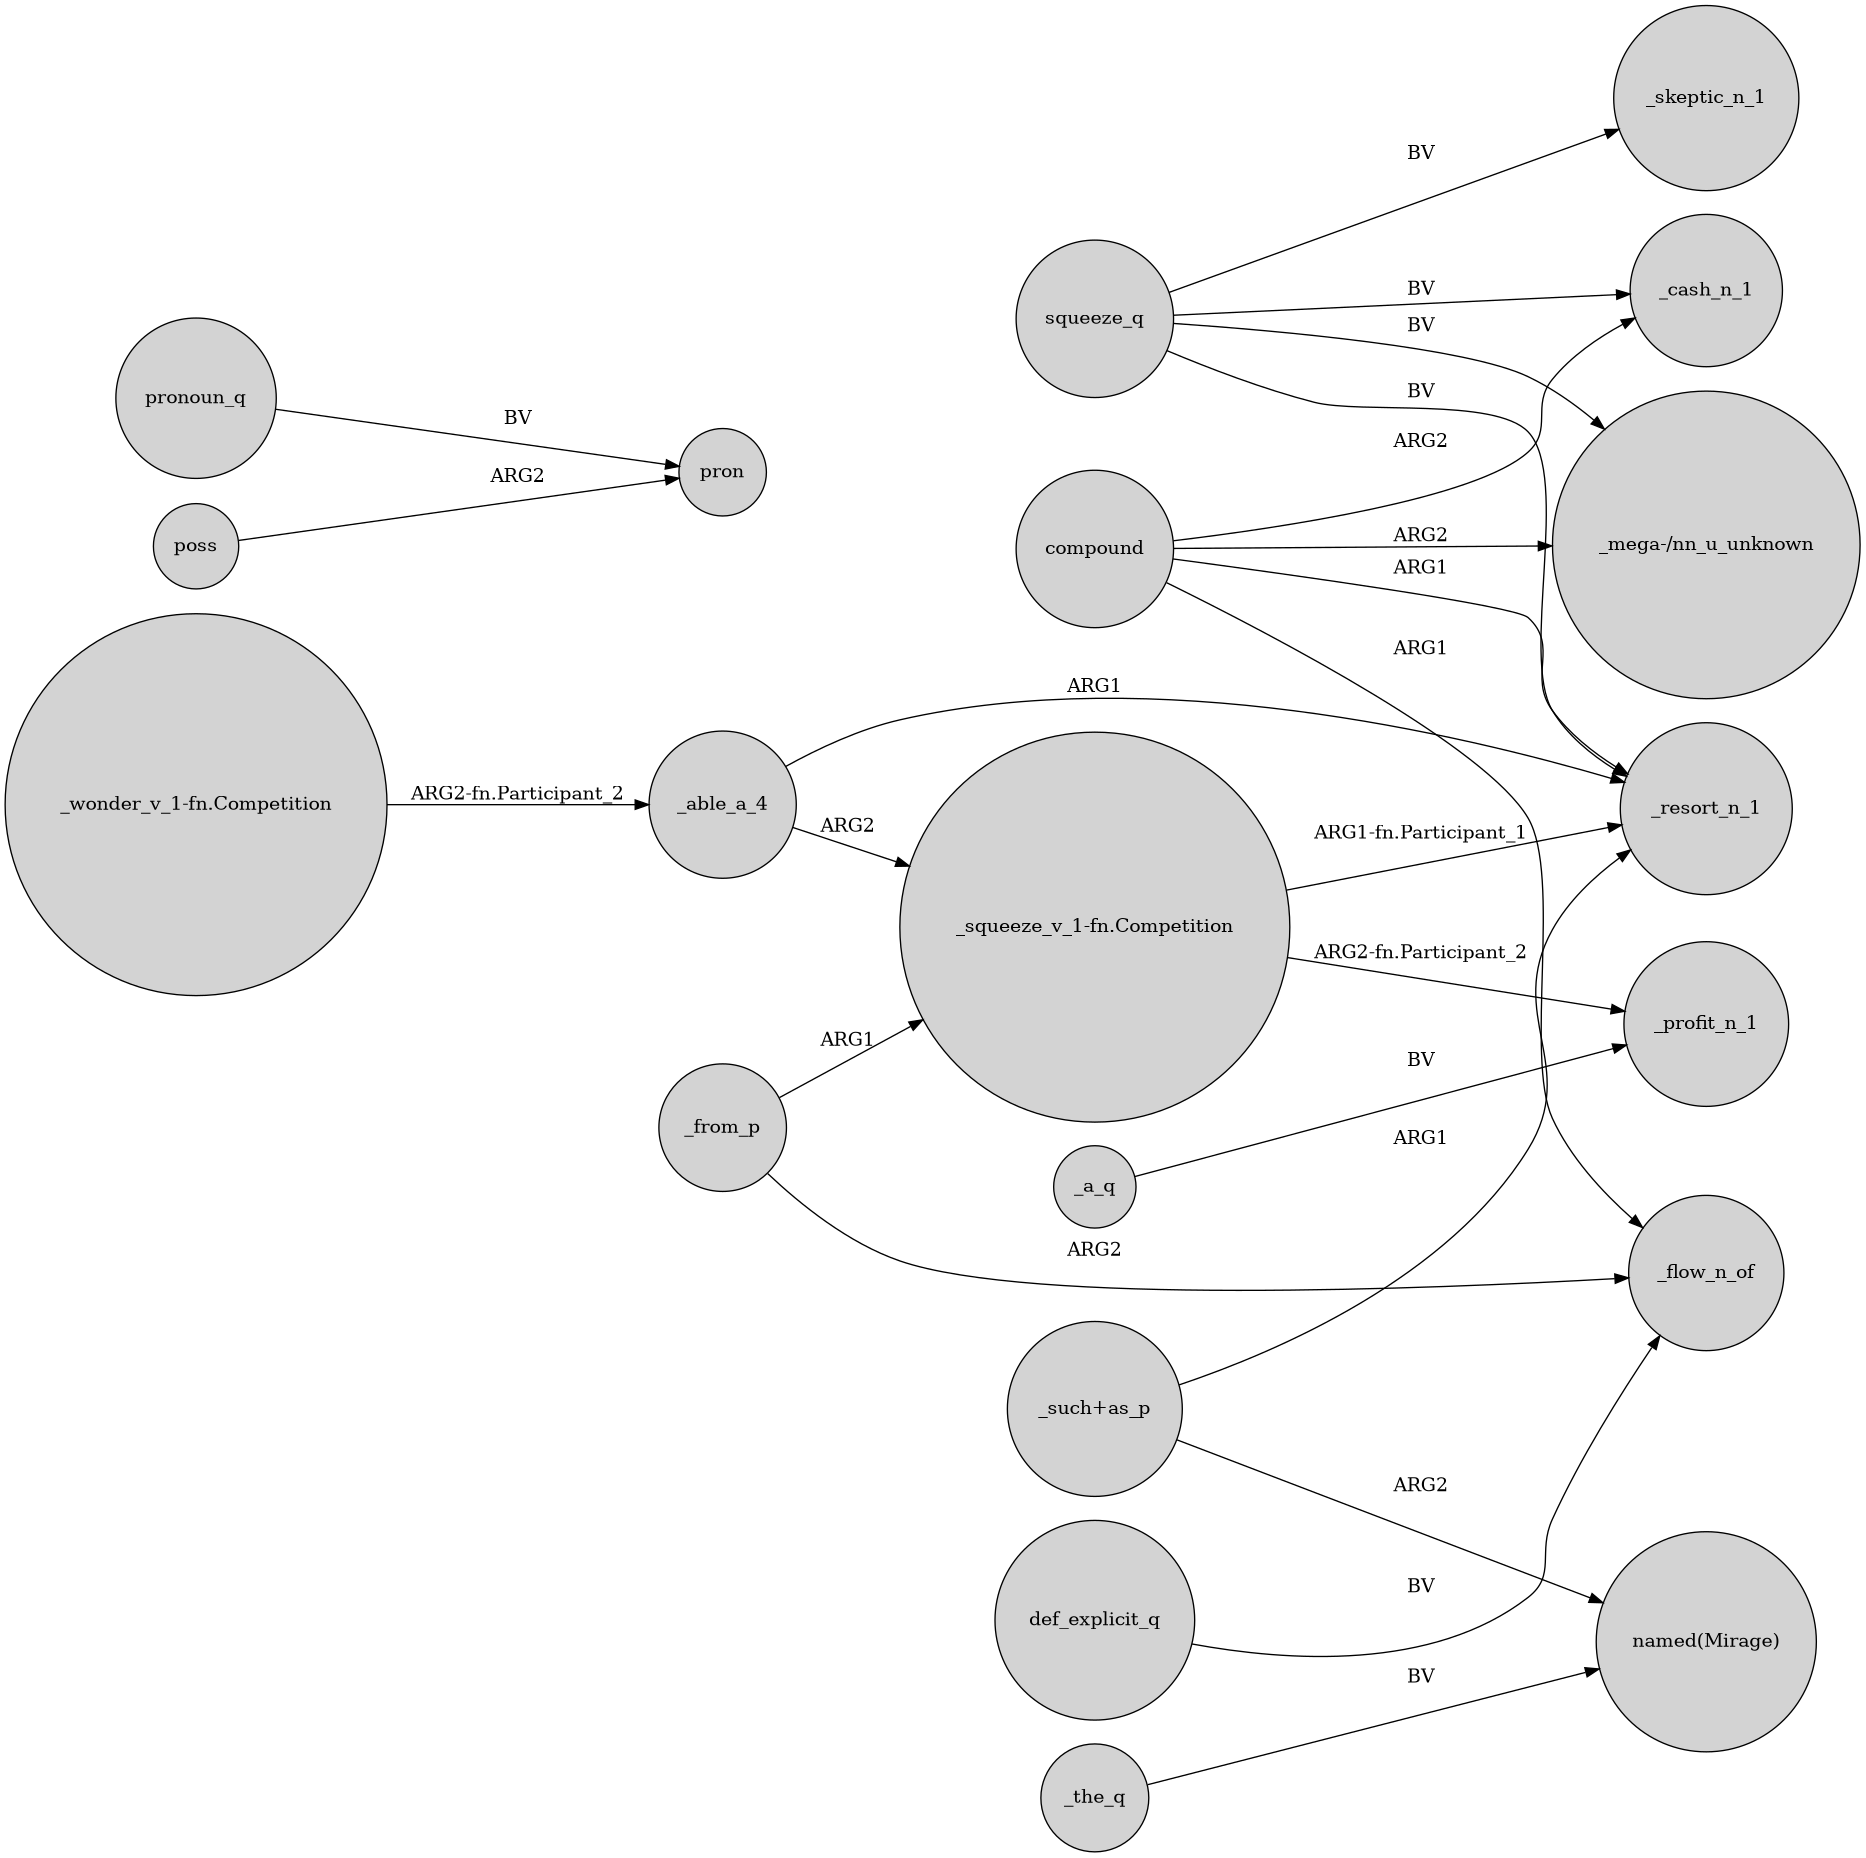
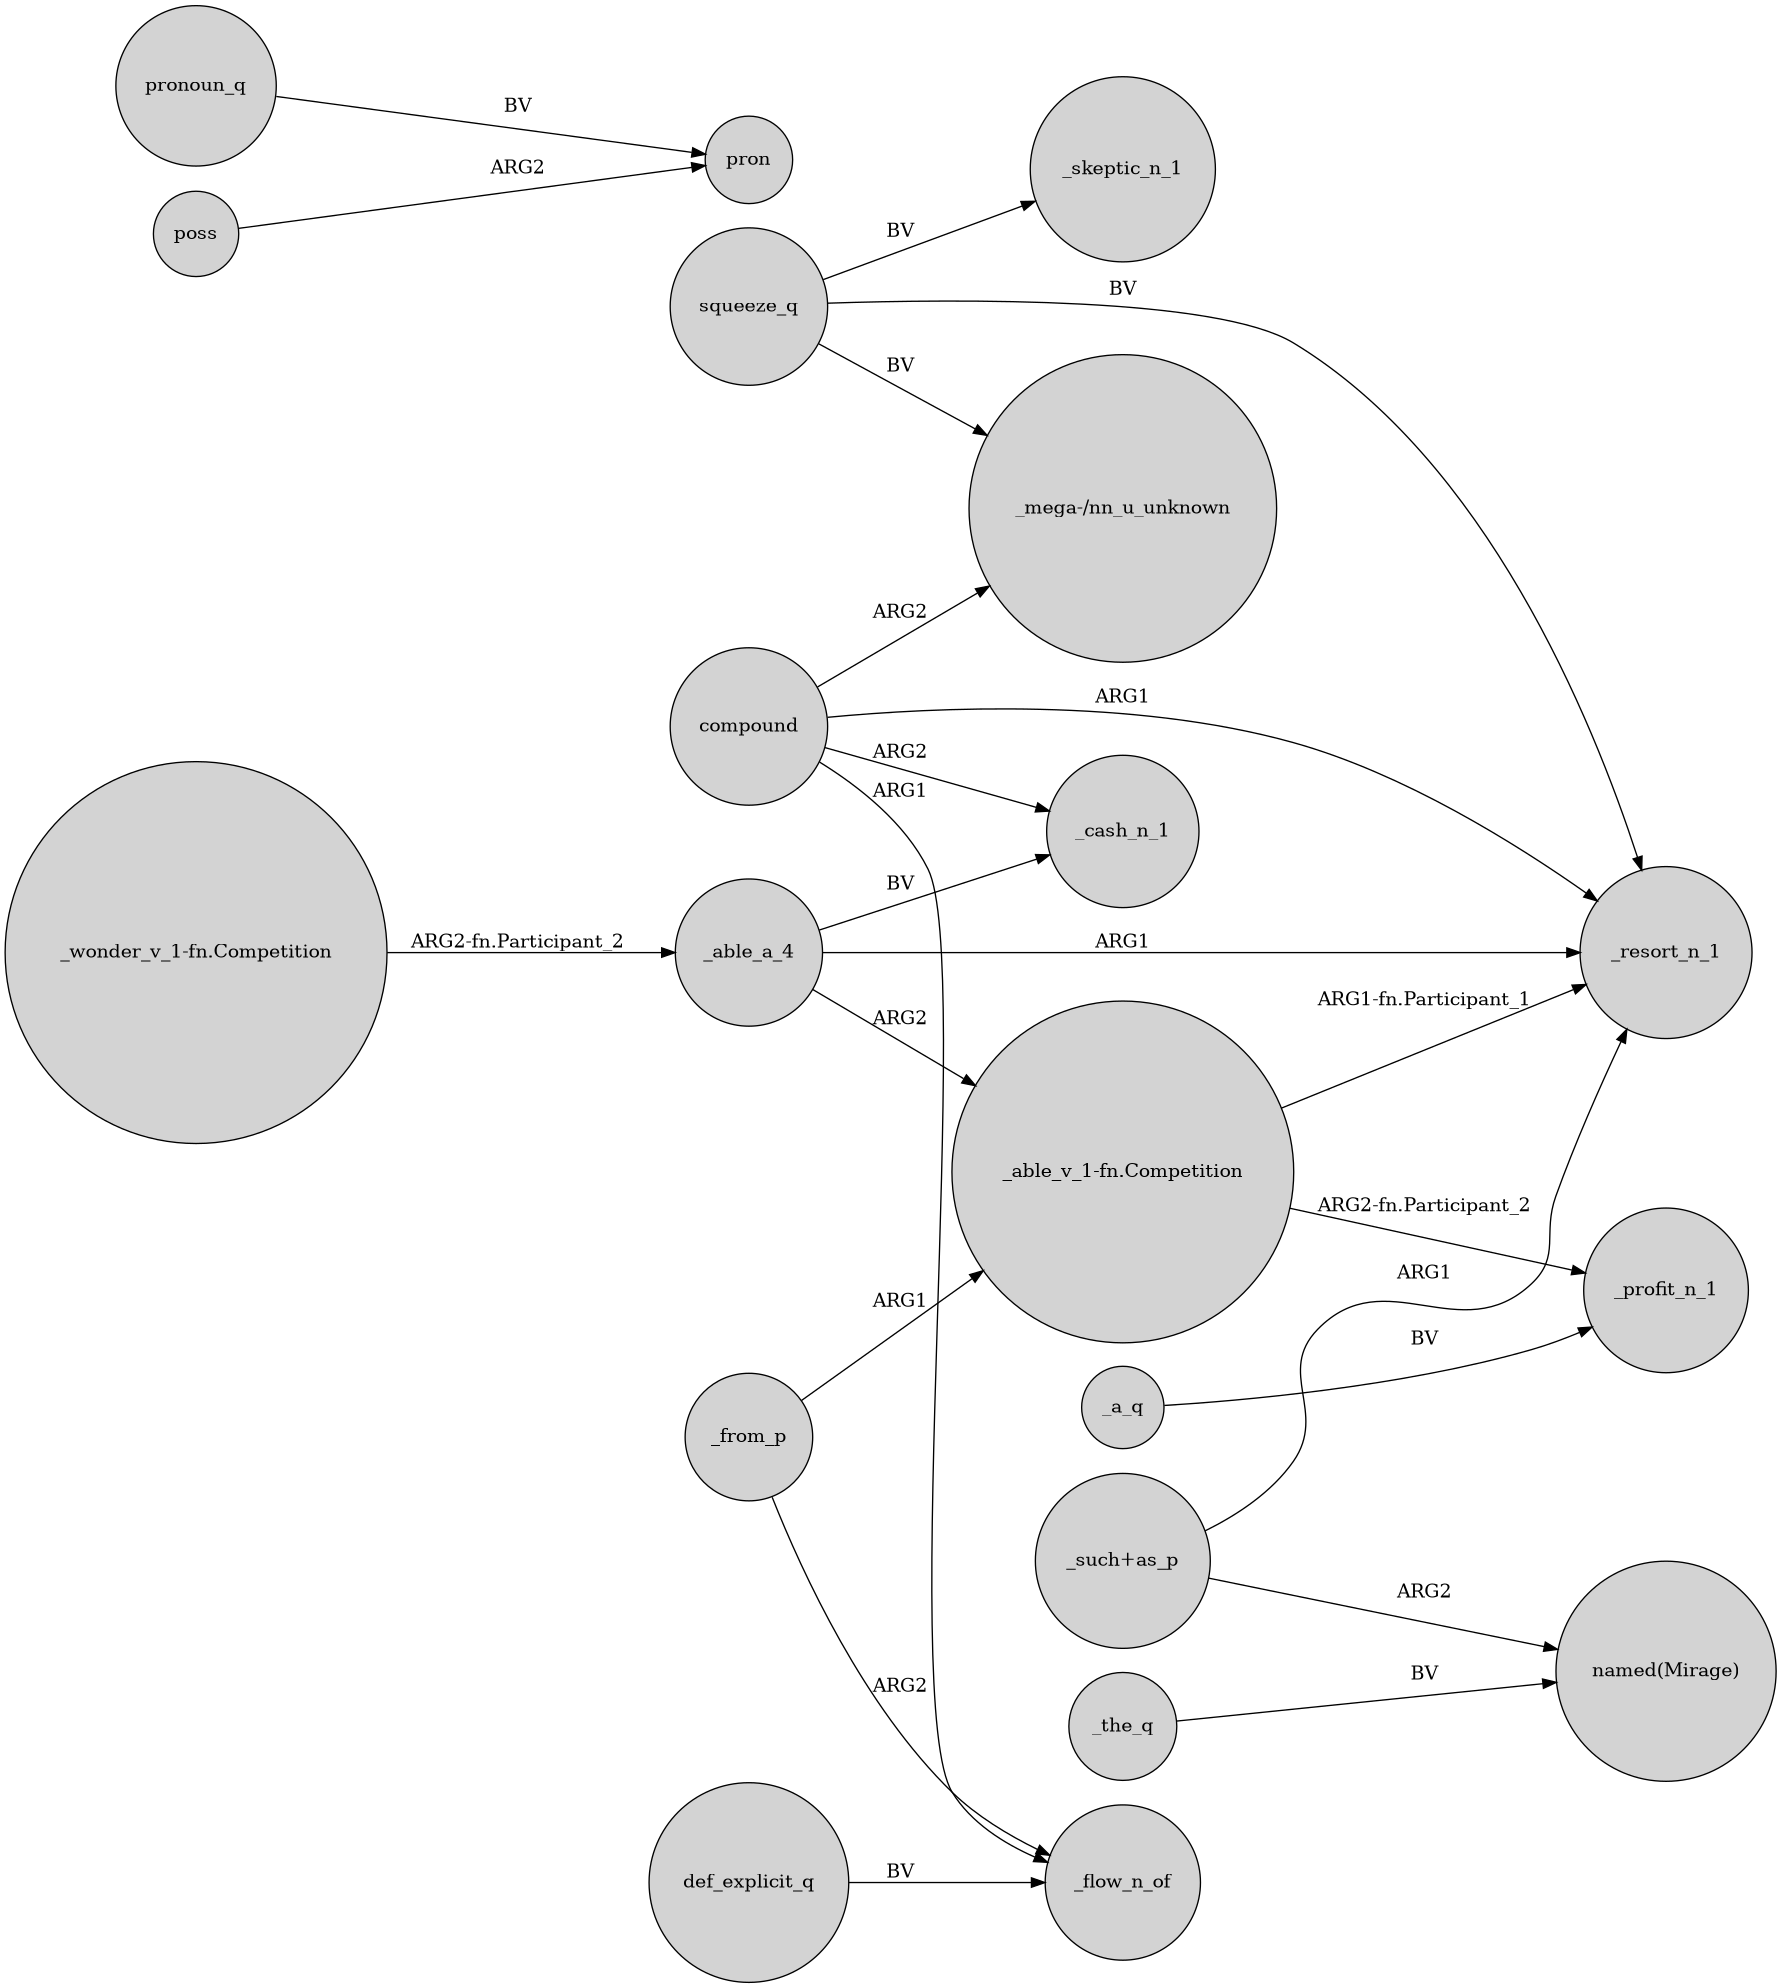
  digraph {
    rankdir=LR
    node [shape=circle style=filled]
    n1 [label=squeeze_q]
    "_mega-/nn_u_unknown"
    _cash_n_1
    _resort_n_1
    _skeptic_n_1
    n6 [label=_able_a_4]
    "_wonder_v_1-fn.Competition"
-   "_squeeze_v_1-fn.Competition"
+   "_squeeze_v_1-fn.Competition" [label="_able_v_1-fn.Competition"]
    _profit_n_1
    compound
    _flow_n_of
    def_explicit_q
    "_such+as_p"
    "named(Mirage)"
    _from_p
    pronoun_q
    pron
    poss
    _the_q
    _a_q
    n1 -> "_mega-/nn_u_unknown" [label=BV]
-   n1 -> _cash_n_1 [label=BV]
+   n6 -> _cash_n_1 [label=BV]
    n1 -> _resort_n_1 [label=BV]
    n1 -> _skeptic_n_1 [label=BV]
    n6 -> _resort_n_1 [label=ARG1]
    n6 -> "_squeeze_v_1-fn.Competition" [label=ARG2]
    "_wonder_v_1-fn.Competition" -> n6 [label="ARG2-fn.Participant_2"]
    "_squeeze_v_1-fn.Competition" -> _resort_n_1 [label="ARG1-fn.Participant_1"]
    "_squeeze_v_1-fn.Competition" -> _profit_n_1 [label="ARG2-fn.Participant_2"]
    compound -> "_mega-/nn_u_unknown" [label=ARG2]
    compound -> _cash_n_1 [label=ARG2]
    compound -> _resort_n_1 [label=ARG1]
    compound -> _flow_n_of [label=ARG1]
    def_explicit_q -> _flow_n_of [label=BV]
    "_such+as_p" -> _resort_n_1 [label=ARG1]
    "_such+as_p" -> "named(Mirage)" [label=ARG2]
    _from_p -> "_squeeze_v_1-fn.Competition" [label=ARG1]
    _from_p -> _flow_n_of [label=ARG2]
    pronoun_q -> pron [label=BV]
    poss -> pron [label=ARG2]
    _the_q -> "named(Mirage)" [label=BV]
    _a_q -> _profit_n_1 [label=BV]
  }
